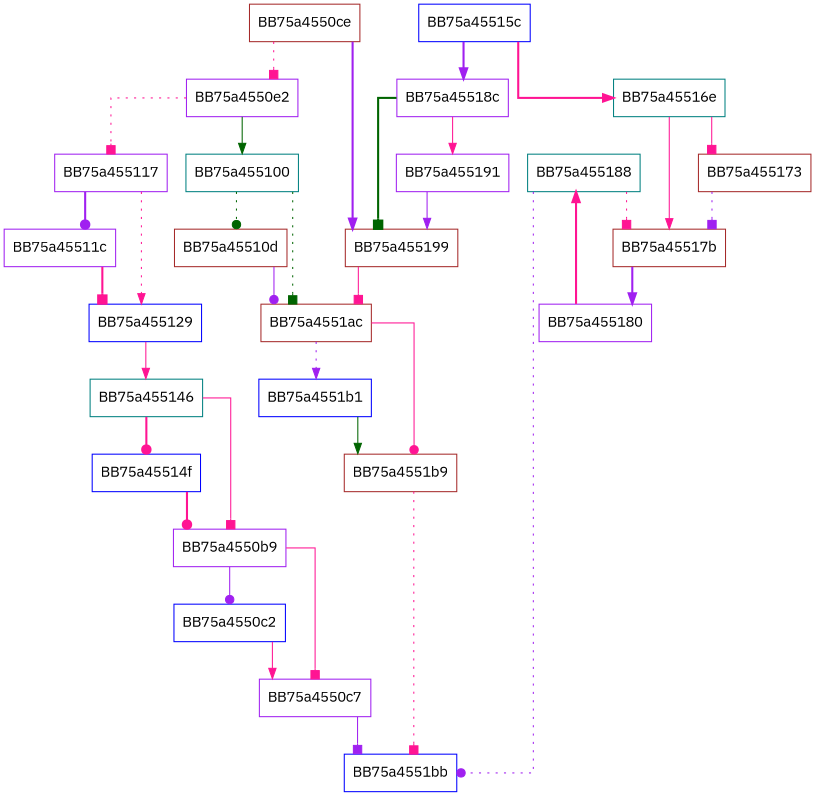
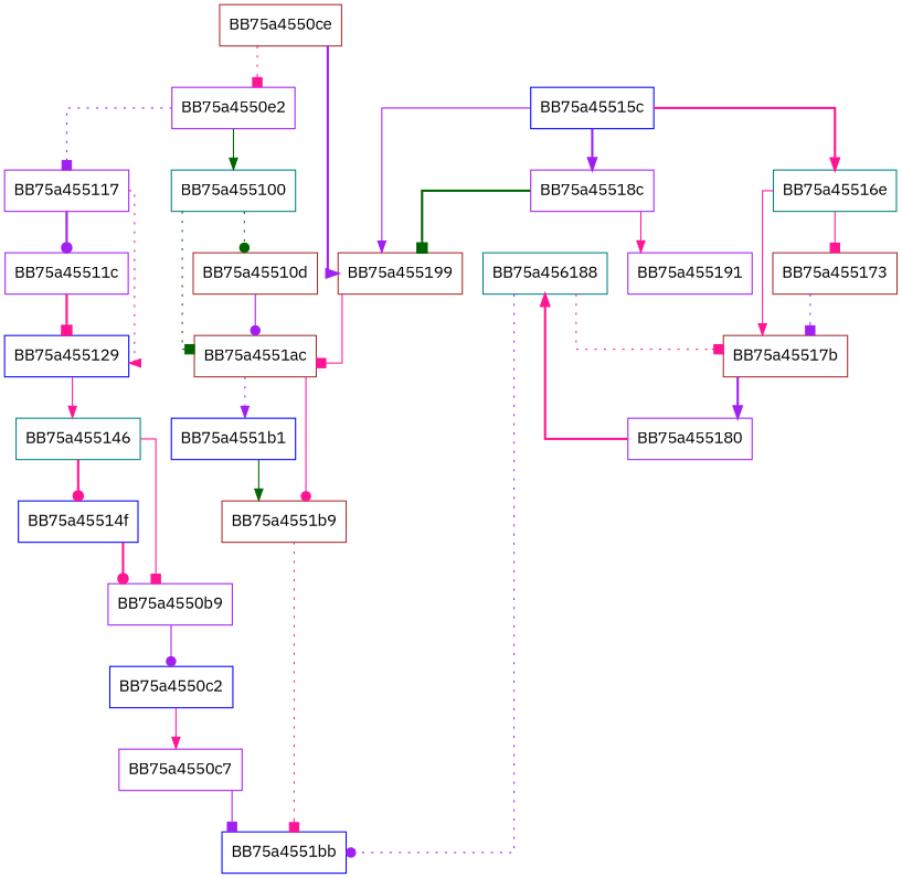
  digraph {
    fontname="IBM Plex Sans"
    splines=ortho
    node [color=purple fontname="IBM Plex Sans" shape=box]
    edge [arrowhead=normal color=deeppink fontname="IBM Plex Sans" style=solid]
    BB75a4550ce [color=brown]
    BB75a455199 [color=brown]
    BB75a4550e2
    BB75a4550b9
    BB75a4550c7
    BB75a4550c2 [color=blue]
    BB75a4551ac [color=brown]
    BB75a455117
    BB75a455100 [color=teal]
    BB75a4551bb [color=blue]
    BB75a4551b9 [color=brown]
    BB75a4551b1 [color=blue]
    BB75a455129 [color=blue]
    BB75a45511c
    BB75a45510d [color=brown]
    BB75a455146 [color=teal]
    BB75a45518c
    BB75a45515c [color=blue]
    BB75a45516e [color=teal]
    BB75a45514f [color=blue]
    BB75a455191
    BB75a45517b [color=brown]
    BB75a455173 [color=brown]
    BB75a455180
-   BB75a455188 [color=teal]
+   BB75a455188 [color=teal label=BB75a456188]
    BB75a4550ce -> BB75a455199 [color=purple style=bold]
    BB75a4550ce -> BB75a4550e2 [arrowhead=box style=dotted]
    BB75a455199 -> BB75a4551ac [arrowhead=box]
-   BB75a4550e2 -> BB75a455117 [arrowhead=box style=dotted]
+   BB75a4550e2 -> BB75a455117 [arrowhead=box color=purple style=dotted]
    BB75a4550e2 -> BB75a455100 [color=darkgreen]
-   BB75a4550b9 -> BB75a4550c7 [arrowhead=box]
    BB75a4550b9 -> BB75a4550c2 [arrowhead=dot color=purple]
    BB75a4550c7 -> BB75a4551bb [arrowhead=box color=purple]
    BB75a4550c2 -> BB75a4550c7
    BB75a4551ac -> BB75a4551b9 [arrowhead=dot]
    BB75a4551ac -> BB75a4551b1 [color=purple style=dotted]
    BB75a455117 -> BB75a455129 [style=dotted]
    BB75a455117 -> BB75a45511c [arrowhead=dot color=purple style=bold]
    BB75a455100 -> BB75a4551ac [arrowhead=box color=darkgreen style=dotted]
    BB75a455100 -> BB75a45510d [arrowhead=dot color=darkgreen style=dotted]
    BB75a4551b9 -> BB75a4551bb [arrowhead=box style=dotted]
    BB75a4551b1 -> BB75a4551b9 [color=darkgreen]
    BB75a455129 -> BB75a455146
    BB75a45511c -> BB75a455129 [arrowhead=box style=bold]
    BB75a45510d -> BB75a4551ac [arrowhead=dot color=purple]
    BB75a455146 -> BB75a4550b9 [arrowhead=box]
    BB75a455146 -> BB75a45514f [arrowhead=dot style=bold]
    BB75a45518c -> BB75a455199 [arrowhead=box color=darkgreen style=bold]
    BB75a45518c -> BB75a455191
    BB75a45515c -> BB75a45518c [color=purple style=bold]
    BB75a45515c -> BB75a45516e [style=bold]
    BB75a45516e -> BB75a45517b
    BB75a45516e -> BB75a455173 [arrowhead=box]
    BB75a45514f -> BB75a4550b9 [arrowhead=dot style=bold]
-   BB75a455191 -> BB75a455199 [color=purple]
+   BB75a45515c -> BB75a455199 [color=purple]
    BB75a45517b -> BB75a455180 [color=purple style=bold]
    BB75a455173 -> BB75a45517b [arrowhead=box color=purple style=dotted]
    BB75a455180 -> BB75a455188 [style=bold]
    BB75a455188 -> BB75a4551bb [arrowhead=dot color=purple style=dotted]
    BB75a455188 -> BB75a45517b [arrowhead=box style=dotted]
  }
